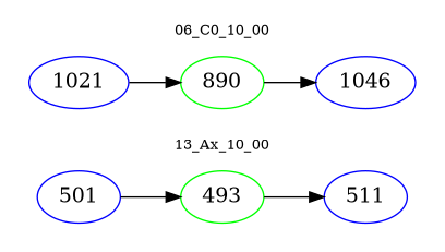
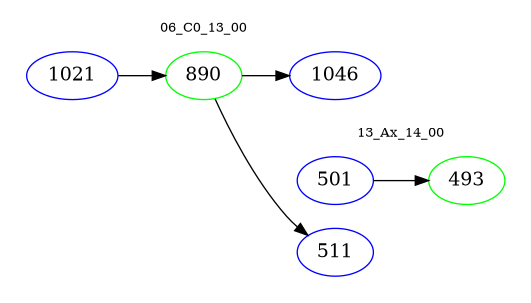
  digraph {
    rankdir=LR
    node [color=blue]
    edge [color=black]
    n1 [label=501]
    n2 [color=green label=493]
    n3 [label=511]
    n4 [label=1021]
    n5 [color=green label=890]
    n6 [label=1046]
    subgraph cluster_1 {
      color=white
      fontsize=10
-     label="13_Ax_10_00"
+     label="13_Ax_14_00"
      n1
      n2
      n3
    }
    subgraph cluster_2 {
      color=white
      fontsize=10
-     label="06_C0_10_00"
+     label="06_C0_13_00"
      n4
      n5
      n6
    }
    n1 -> n2
-   n2 -> n3
+   n5 -> n3
    n4 -> n5
    n5 -> n6
  }
